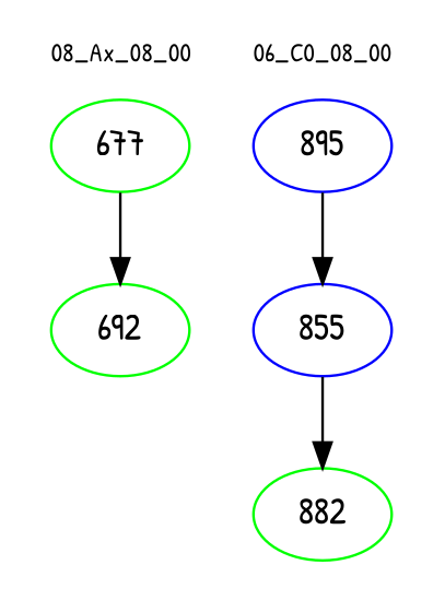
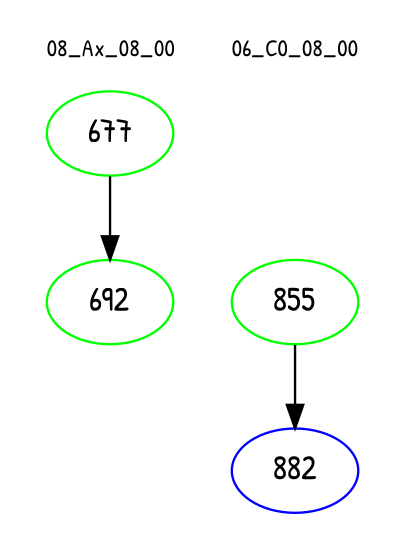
  digraph {
    fontname="Patrick Hand"
    node [color=green fontname="Patrick Hand"]
    edge [color=black fontname="Patrick Hand"]
    n1 [label=677]
    n2 [label=692]
-   n3 [color=blue label=895]
-   n4 [color=blue label=855]
-   n5 [label=882]
+   n4 [label=855]
+   n5 [color=blue label=882]
    subgraph cluster_1 {
      color=white
      fontsize=10
      label="08_Ax_08_00"
      n1
      n2
    }
    subgraph cluster_2 {
      color=white
      fontsize=10
      label="06_C0_08_00"
-     n3
      n4
      n5
    }
    n1 -> n2
-   n3 -> n4
    n4 -> n5
  }
